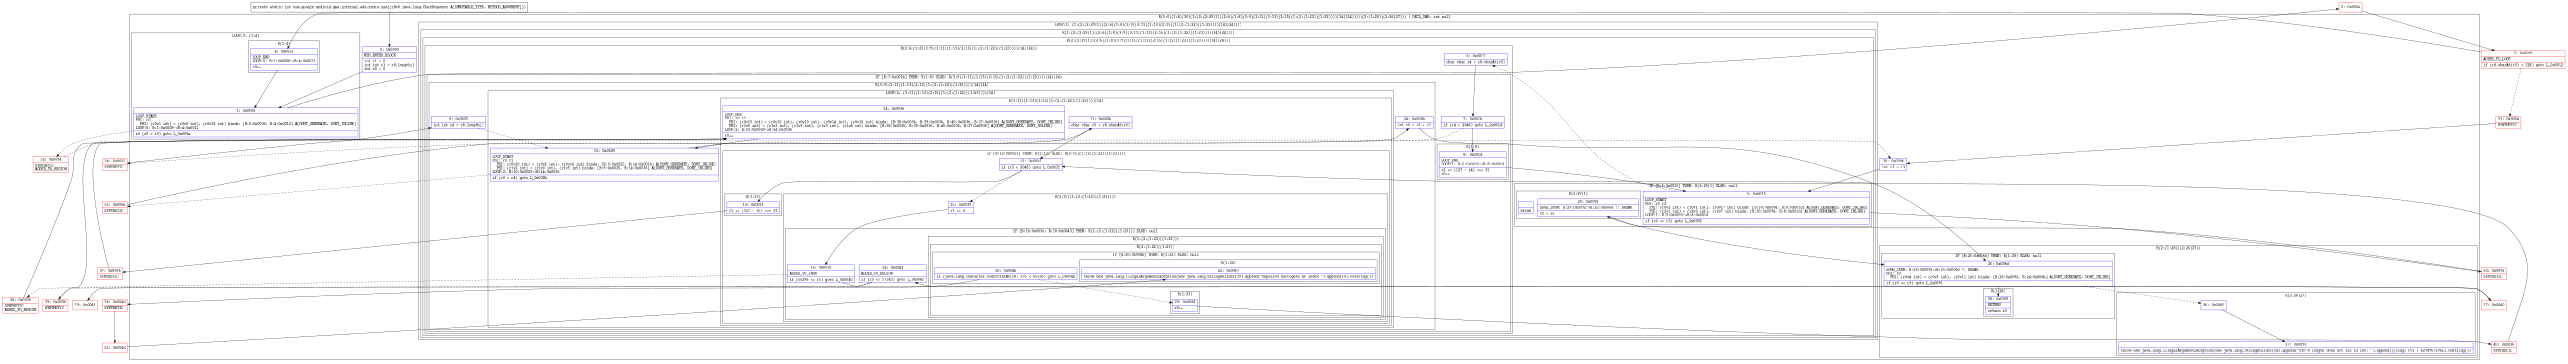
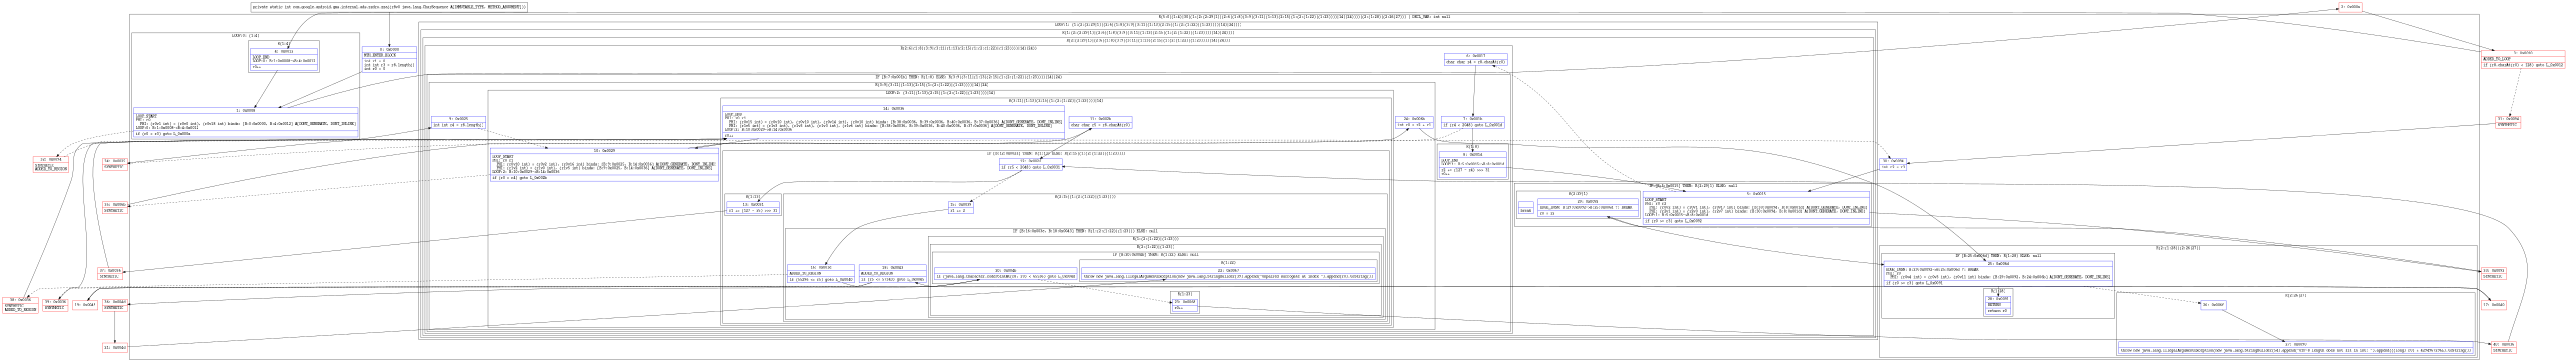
  digraph {
    fontname="Courier Prime"
    node [color=blue fontname="Courier Prime" shape=record]
    edge [fontname="Courier Prime"]
    n1 [label="{4\:\ 0x0012|LOOP_END\lLOOP:0: B:1:0x0008\-\>B:4:0x0012\l|r0++\l}"]
    n2 [label="{1\:\ 0x0008|LOOP_START\lPHI: r0 \l  PHI: (r0v1 int) = (r0v0 int), (r0v18 int) binds: [B:0:0x0000, B:4:0x0012] A[DONT_GENERATE, DONT_INLINE]\lLOOP:0: B:1:0x0008\-\>B:4:0x0012\l|if (r0 \< r3) goto L_0x000a\l}"]
    n3 [label="{29\:\ 0x0092|EDGE_INSN: B:29:0x0092\-\>B:25:0x006d ?: BREAK  \l|r0 = r2\l}"]
    n4 [label="{|break\l}"]
    n5 [label="{5\:\ 0x0015|LOOP_START\lPHI: r0 r2 \l  PHI: (r0v2 int) = (r0v1 int), (r0v17 int) binds: [B:30:0x0094, B:8:0x001d] A[DONT_GENERATE, DONT_INLINE]\l  PHI: (r2v1 int) = (r2v0 int), (r2v7 int) binds: [B:30:0x0094, B:8:0x001d] A[DONT_GENERATE, DONT_INLINE]\lLOOP:1: B:5:0x0015\-\>B:8:0x001d\l|if (r0 \>= r3) goto L_0x0092\l}"]
    n6 [label="{8\:\ 0x001d|LOOP_END\lLOOP:1: B:5:0x0015\-\>B:8:0x001d\l|r2 += (127 \- r4) \>\>\> 31\lr0++\l}"]
    n7 [label="{13\:\ 0x0031|r1 += (127 \- r5) \>\>\> 31\l}"]
    n8 [label="{22\:\ 0x0067|throw new java.lang.IllegalArgumentException(new java.lang.StringBuilder(39).append(\"Unpaired surrogate at index \").append(r0).toString())\l}"]
    n9 [label="{20\:\ 0x004b|if (java.lang.Character.codePointAt(r8, r0) \< 65536) goto L_0x004d\l}"]
    n10 [label="{23\:\ 0x0068|r0++\l}"]
-   n11 [label="{16\:\ 0x003e|ADDED_TO_INSN\l|if (55296 \<= r5) goto L_0x0040\l}"]
+   n11 [label="{16\:\ 0x003e|ADDED_TO_REGION\l|if (55296 \<= r5) goto L_0x0040\l}"]
    n12 [label="{18\:\ 0x0043|ADDED_TO_REGION\l|if (r5 \<= 57343) goto L_0x0045\l}"]
    n13 [label="{15\:\ 0x0039|r1 += 2\l}"]
    n14 [label="{12\:\ 0x002f|if (r5 \< 2048) goto L_0x0031\l}"]
    n15 [label="{11\:\ 0x002b|char char r5 = r8.charAt(r0)\l}"]
    n16 [label="{14\:\ 0x0036|LOOP_END\lPHI: r0 r1 \l  PHI: (r0v15 int) = (r0v10 int), (r0v10 int), (r0v14 int), (r0v10 int) binds: [B:38:0x0036, B:39:0x0036, B:40:0x0036, B:37:0x0036] A[DONT_GENERATE, DONT_INLINE]\l  PHI: (r1v5 int) = (r1v3 int), (r1v3 int), (r1v3 int), (r1v6 int) binds: [B:38:0x0036, B:39:0x0036, B:40:0x0036, B:37:0x0036] A[DONT_GENERATE, DONT_INLINE]\lLOOP:2: B:10:0x0029\-\>B:14:0x0036\l|r0++\l}"]
    n17 [label="{10\:\ 0x0029|LOOP_START\lPHI: r0 r1 \l  PHI: (r0v10 int) = (r0v2 int), (r0v16 int) binds: [B:9:0x0025, B:14:0x0036] A[DONT_GENERATE, DONT_INLINE]\l  PHI: (r1v2 int) = (r1v0 int), (r1v5 int) binds: [B:9:0x0025, B:14:0x0036] A[DONT_GENERATE, DONT_INLINE]\lLOOP:2: B:10:0x0029\-\>B:14:0x0036\l|if (r0 \< r4) goto L_0x002b\l}"]
    n18 [label="{9\:\ 0x0025|int int r4 = r8.length()\l}"]
    n19 [label="{24\:\ 0x006b|int r0 = r2 + r1\l}"]
    n20 [label="{7\:\ 0x001b|if (r4 \< 2048) goto L_0x001d\l}"]
    n21 [label="{6\:\ 0x0017|char char r4 = r8.charAt(r0)\l}"]
    n22 [label="{26\:\ 0x006f}"]
    n23 [label="{27\:\ 0x0090|throw new java.lang.IllegalArgumentException(new java.lang.StringBuilder(54).append(\"UTF\-8 length does not fit in int: \").append(((long) r0) + 4294967296L).toString())\l}"]
    n24 [label="{28\:\ 0x0091|RETURN\l|return r0\l}"]
    n25 [label="{25\:\ 0x006d|EDGE_INSN: B:29:0x0092\-\>B:25:0x006d ?: BREAK  \lPHI: r0 \l  PHI: (r0v4 int) = (r0v3 int), (r0v11 int) binds: [B:29:0x0092, B:24:0x006b] A[DONT_GENERATE, DONT_INLINE]\l|if (r0 \>= r3) goto L_0x0091\l}"]
    n26 [label="{0\:\ 0x0000|MTH_ENTER_BLOCK\l|int r1 = 0\lint int r3 = r8.length()\lint r0 = 0\l}"]
    n27 [label="{30\:\ 0x0094|int r2 = r3\l}"]
    n28 [color=red label="{2\:\ 0x000a}"]
    n29 [color=red label="{32\:\ 0x0094|SYNTHETIC\lADDED_TO_REGION\l}"]
    n30 [color=red label="{33\:\ 0x0092|SYNTHETIC\l}"]
    n31 [color=red label="{37\:\ 0x0036|SYNTHETIC\l}"]
    n32 [color=red label="{36\:\ 0x004d|SYNTHETIC\l}"]
    n33 [color=red label="{40\:\ 0x0036|SYNTHETIC\l}"]
    n34 [color=red label="{17\:\ 0x0040}"]
    n35 [color=red label="{38\:\ 0x0036|SYNTHETIC\lADDED_TO_REGION\l}"]
    n36 [color=red label="{19\:\ 0x0045}"]
    n37 [color=red label="{39\:\ 0x0036|SYNTHETIC\l}"]
    n38 [color=red label="{35\:\ 0x006b|SYNTHETIC\l}"]
    n39 [color=red label="{34\:\ 0x0025|SYNTHETIC\l}"]
    n40 [color=red label="{3\:\ 0x0010|ADDED_TO_LOOP\l|if (r8.charAt(r0) \< 128) goto L_0x0012\l}"]
    n41 [color=red label="{21\:\ 0x004d}"]
    n42 [color=red label="{31\:\ 0x0094|SYNTHETIC\l}"]
    n43 [label="{private static int com.google.android.gms.internal.ads.zzdro.zza((r8v0 java.lang.CharSequence A[IMMUTABLE_TYPE, METHOD_ARGUMENT])) }" color=""]
    subgraph cluster_1 {
      label="R(5:0|(1:4)|30|(1:(2:(2:29|1)|(2:6|(1:8)(3:9|(3:11|(1:13)(2:15|(1:(2:(1:22)|(1:23))))|14)|24))))|(2:(1:28)|(2:26|27))) | DECL_VAR: int null\l"
      n26
      n27
      subgraph cluster_2 {
        label="LOOP:0: (1:4)"
        n2
        subgraph cluster_3 {
          label="R(1:4)"
          n1
        }
      }
      subgraph cluster_4 {
        label="LOOP:1: (1:(2:(2:29|1)|(2:6|(1:8)(3:9|(3:11|(1:13)(2:15|(1:(2:(1:22)|(1:23))))|14)|24))))"
        subgraph cluster_5 {
          label="R(1:(2:(2:29|1)|(2:6|(1:8)(3:9|(3:11|(1:13)(2:15|(1:(2:(1:22)|(1:23))))|14)|24))))"
          subgraph cluster_6 {
            label="R(2:(2:29|1)|(2:6|(1:8)(3:9|(3:11|(1:13)(2:15|(1:(2:(1:22)|(1:23))))|14)|24)))"
            subgraph cluster_7 {
              label="IF [B:5:0x0015] THEN: R(2:29|1) ELSE: null"
              n5
              subgraph cluster_8 {
                label="R(2:29|1)"
                n3
                n4
              }
            }
            subgraph cluster_9 {
              label="R(2:6|(1:8)(3:9|(3:11|(1:13)(2:15|(1:(2:(1:22)|(1:23))))|14)|24))"
              n21
              subgraph cluster_10 {
                label="IF [B:7:0x001b] THEN: R(1:8) ELSE: R(3:9|(3:11|(1:13)(2:15|(1:(2:(1:22)|(1:23))))|14)|24)"
                n20
                subgraph cluster_11 {
                  label="R(1:8)"
                  n6
                }
                subgraph cluster_12 {
                  label="R(3:9|(3:11|(1:13)(2:15|(1:(2:(1:22)|(1:23))))|14)|24)"
                  n18
                  n19
                  subgraph cluster_13 {
                    label="LOOP:2: (3:11|(1:13)(2:15|(1:(2:(1:22)|(1:23))))|14)"
                    n17
                    subgraph cluster_14 {
                      label="R(3:11|(1:13)(2:15|(1:(2:(1:22)|(1:23))))|14)"
                      n15
                      n16
                      subgraph cluster_15 {
                        label="IF [B:12:0x002f] THEN: R(1:13) ELSE: R(2:15|(1:(2:(1:22)|(1:23))))"
                        n14
                        subgraph cluster_16 {
                          label="R(1:13)"
                          n7
                        }
                        subgraph cluster_17 {
                          label="R(2:15|(1:(2:(1:22)|(1:23))))"
                          n13
                          subgraph cluster_18 {
                            label="IF [B:16:0x003e, B:18:0x0043] THEN: R(1:(2:(1:22)|(1:23))) ELSE: null"
                            n11
                            n12
                            subgraph cluster_19 {
                              label="R(1:(2:(1:22)|(1:23)))"
                              subgraph cluster_20 {
                                label="R(2:(1:22)|(1:23))"
                                subgraph cluster_21 {
                                  label="IF [B:20:0x004b] THEN: R(1:22) ELSE: null"
                                  n9
                                  subgraph cluster_22 {
                                    label="R(1:22)"
                                    n8
                                  }
                                }
                                subgraph cluster_23 {
                                  label="R(1:23)"
                                  n10
                                }
                              }
                            }
                          }
                        }
                      }
                    }
                  }
                }
              }
            }
          }
        }
      }
      subgraph cluster_24 {
        label="R(2:(1:28)|(2:26|27))"
        subgraph cluster_25 {
          label="R(2:26|27)"
          n22
          n23
        }
        subgraph cluster_26 {
          label="IF [B:25:0x006d] THEN: R(1:28) ELSE: null"
          n25
          subgraph cluster_27 {
            label="R(1:28)"
            n24
          }
        }
      }
    }
    n1 -> n2
    n2 -> n28
    n2 -> n29 [style=dashed]
    n3 -> n25
    n5 -> n21 [style=dashed]
    n5 -> n30
    n6 -> n5
    n7 -> n31
    n9 -> n10 [style=dashed]
    n9 -> n32
    n10 -> n33
    n11 -> n34
    n11 -> n35 [style=dashed]
    n12 -> n36
    n12 -> n37 [style=dashed]
    n13 -> n11
    n14 -> n7
    n14 -> n13 [style=dashed]
    n15 -> n14
    n16 -> n17
    n17 -> n15
    n17 -> n38 [style=dashed]
    n18 -> n17 [style=dashed]
    n19 -> n25
    n20 -> n6
    n20 -> n39 [style=dashed]
    n21 -> n20
    n22 -> n23
    n25 -> n22 [style=dashed]
    n25 -> n24
    n26 -> n2
    n27 -> n5
    n28 -> n40
    n29 -> n27 [style=dashed]
    n30 -> n3
    n31 -> n16
    n32 -> n41
    n33 -> n14
    n34 -> n12
    n35 -> n16
+   n36 -> n9
    n37 -> n16
    n38 -> n19
    n39 -> n18
    n40 -> n1
    n40 -> n42 [style=dashed]
    n41 -> n8
    n42 -> n27
    n43 -> n26
  }
